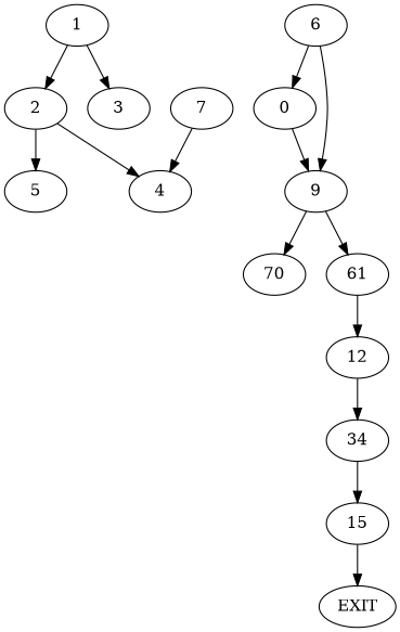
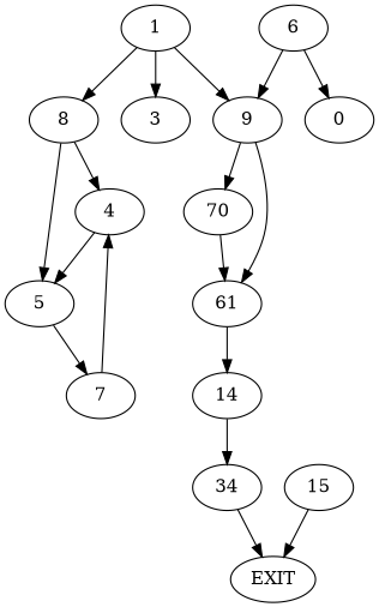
  digraph {
    1
-   2
+   2 [label=8]
    3
    n4 [label=EXIT]
    4
    5
    7
    n8 [label=0]
    6
    9
    n11 [label=70]
    n12 [label=61]
-   12
+   12 [label=14]
    n14 [label=34]
    15
    1 -> 2
    1 -> 3
    2 -> 4
    2 -> 5
+   4 -> 5
+   5 -> 7
    7 -> 4
-   n8 -> 9
+   1 -> 9
    6 -> n8
    6 -> 9
    9 -> n11
    9 -> n12
+   n11 -> n12
    n12 -> 12
    12 -> n14
-   n14 -> 15
+   n14 -> n4
    15 -> n4
  }
